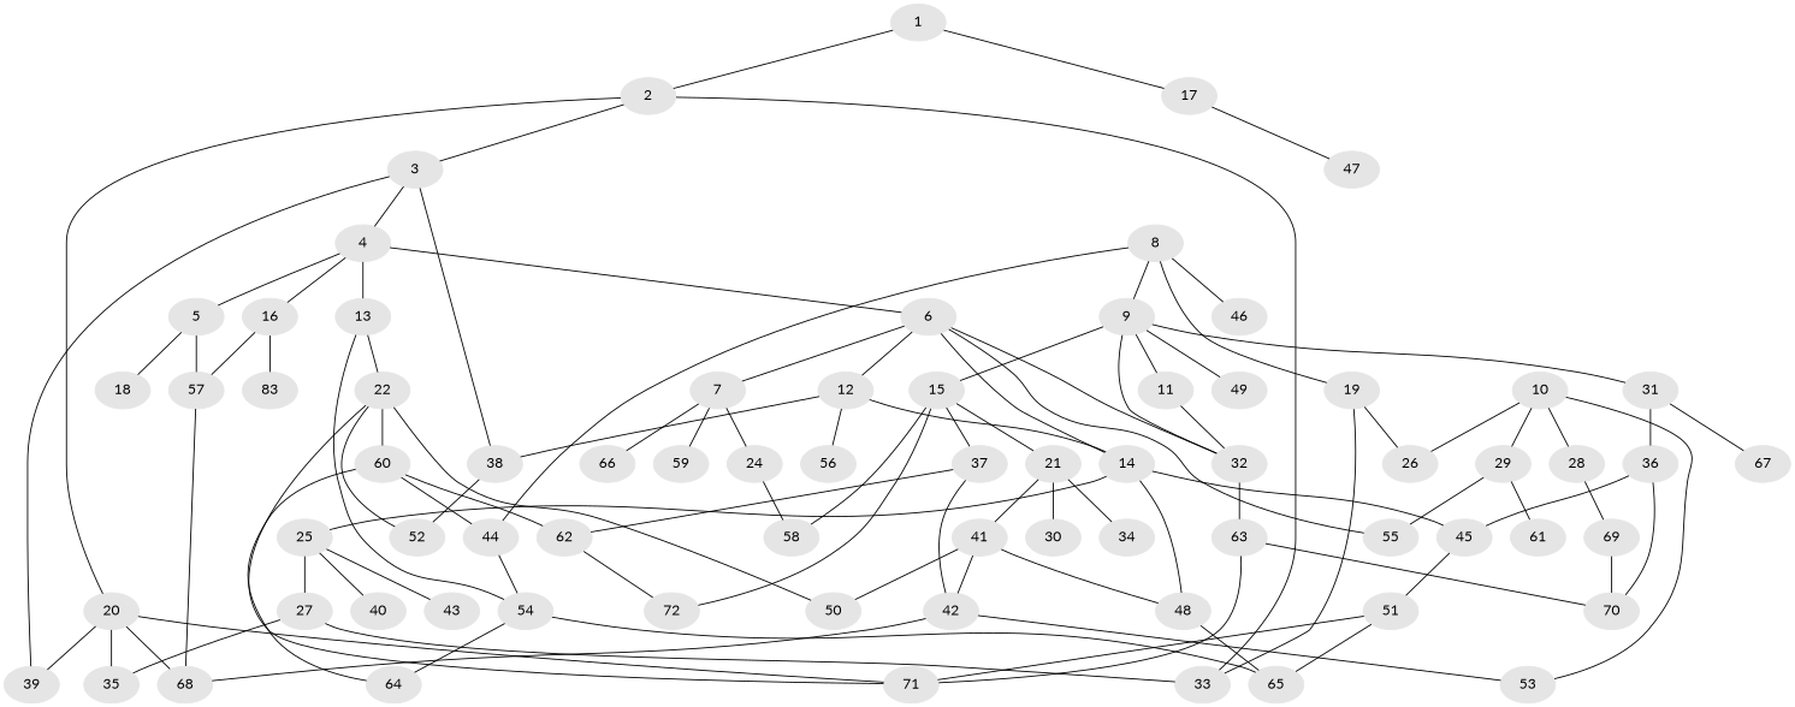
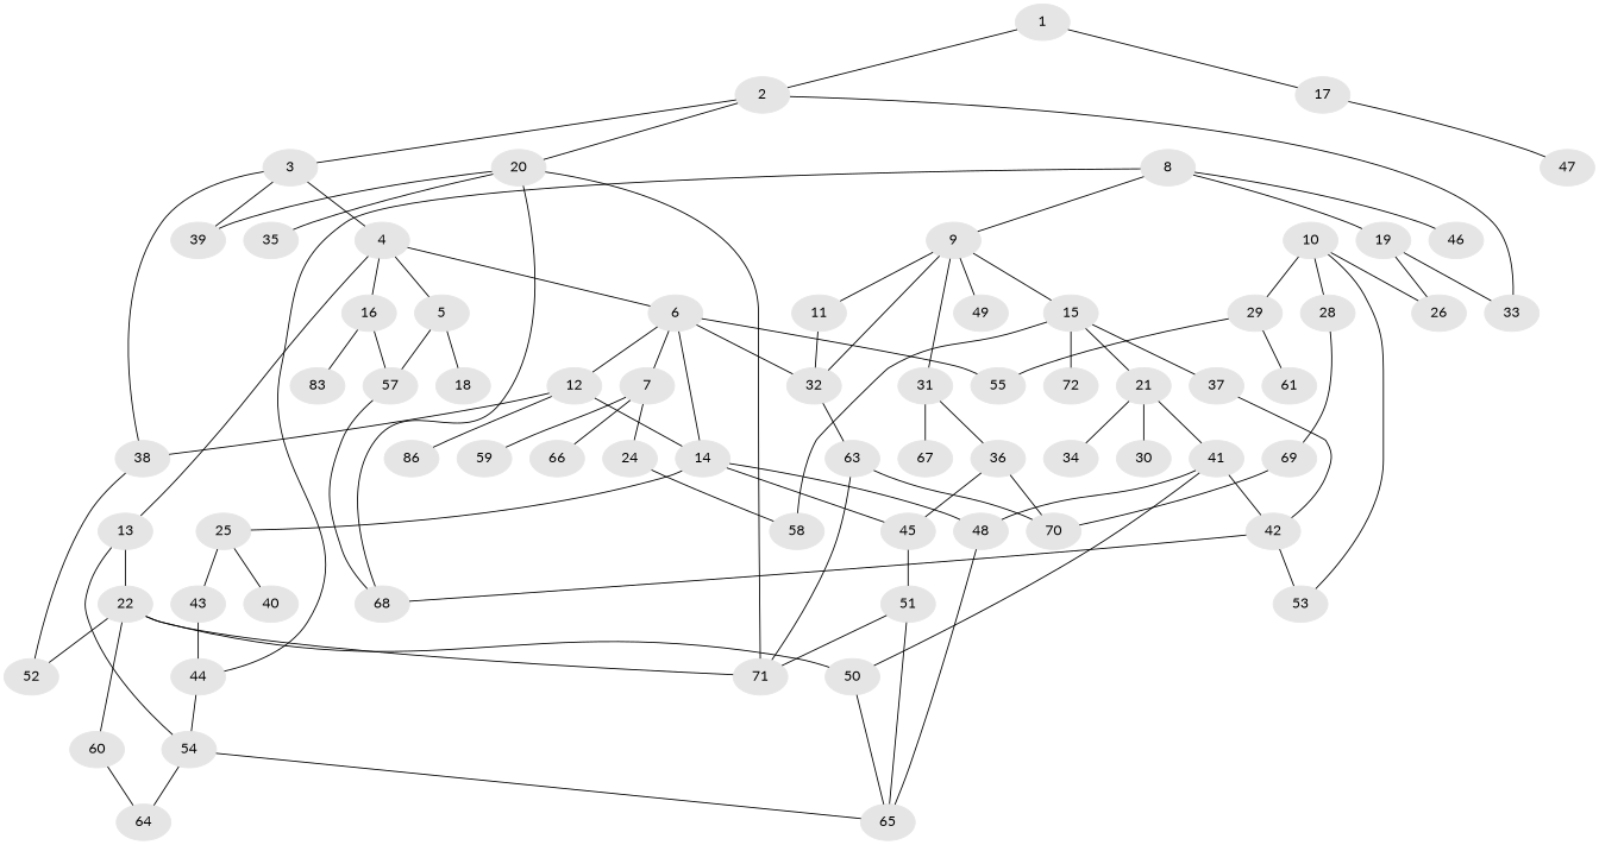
  graph {
    fontname=Lato
    node [color=gray90 fontname=Lato style=filled]
    edge [fontname=Lato]
    1
    2
    17
    3
    20
    33
    47
    4
    38
    39
    10
    26
    28
    29
    53
    35
    68
    71
    5
    6
    13
    16
    8
    9
    19
    44
    46
    52
    18
    57
    7
    12
    14
    32
    55
    22
    54
    n38 [label=83]
    24
    59
    66
-   56
+   56 [label=86]
    25
    45
    48
    63
    58
    11
    15
    31
    49
    21
    37
    72
    36
    67
    69
    61
    50
    60
    65
    64
-   27
    40
    43
    51
    30
    34
    41
    42
-   62
    70
    1 -- 2
    1 -- 17
    2 -- 3
    2 -- 20
    2 -- 33
    17 -- 47
    3 -- 4
    3 -- 38
    3 -- 39
    20 -- 39
    20 -- 35
    20 -- 68
    20 -- 71
    4 -- 5
    4 -- 6
    4 -- 13
    4 -- 16
    38 -- 52
    10 -- 26
    10 -- 28
    10 -- 29
    10 -- 53
    28 -- 69
    29 -- 55
    29 -- 61
    5 -- 18
    5 -- 57
    6 -- 7
    6 -- 12
    6 -- 14
    6 -- 32
    6 -- 55
    13 -- 22
    13 -- 54
    16 -- 57
    16 -- n38
    8 -- 9
    8 -- 19
    8 -- 44
    8 -- 46
    9 -- 32
    9 -- 11
    9 -- 15
    9 -- 31
    9 -- 49
    19 -- 33
    19 -- 26
    44 -- 54
    57 -- 68
    7 -- 24
    7 -- 59
    7 -- 66
    12 -- 38
    12 -- 14
    12 -- 56
    14 -- 25
    14 -- 45
    14 -- 48
    32 -- 63
    22 -- 71
    22 -- 52
    22 -- 50
    22 -- 60
    54 -- 65
    54 -- 64
    24 -- 58
-   25 -- 27
    25 -- 40
    25 -- 43
    45 -- 51
    48 -- 65
    63 -- 71
    63 -- 70
    11 -- 32
    15 -- 58
    15 -- 21
    15 -- 37
    15 -- 72
    31 -- 36
    31 -- 67
    21 -- 30
    21 -- 34
    21 -- 41
    37 -- 42
-   37 -- 62
    36 -- 45
    36 -- 70
    69 -- 70
+   50 -- 65
    60 -- 64
-   60 -- 62
-   27 -- 33
-   27 -- 35
-   60 -- 44
+   43 -- 44
    51 -- 71
    51 -- 65
    41 -- 48
    41 -- 50
    41 -- 42
    42 -- 53
    42 -- 68
-   62 -- 72
  }
